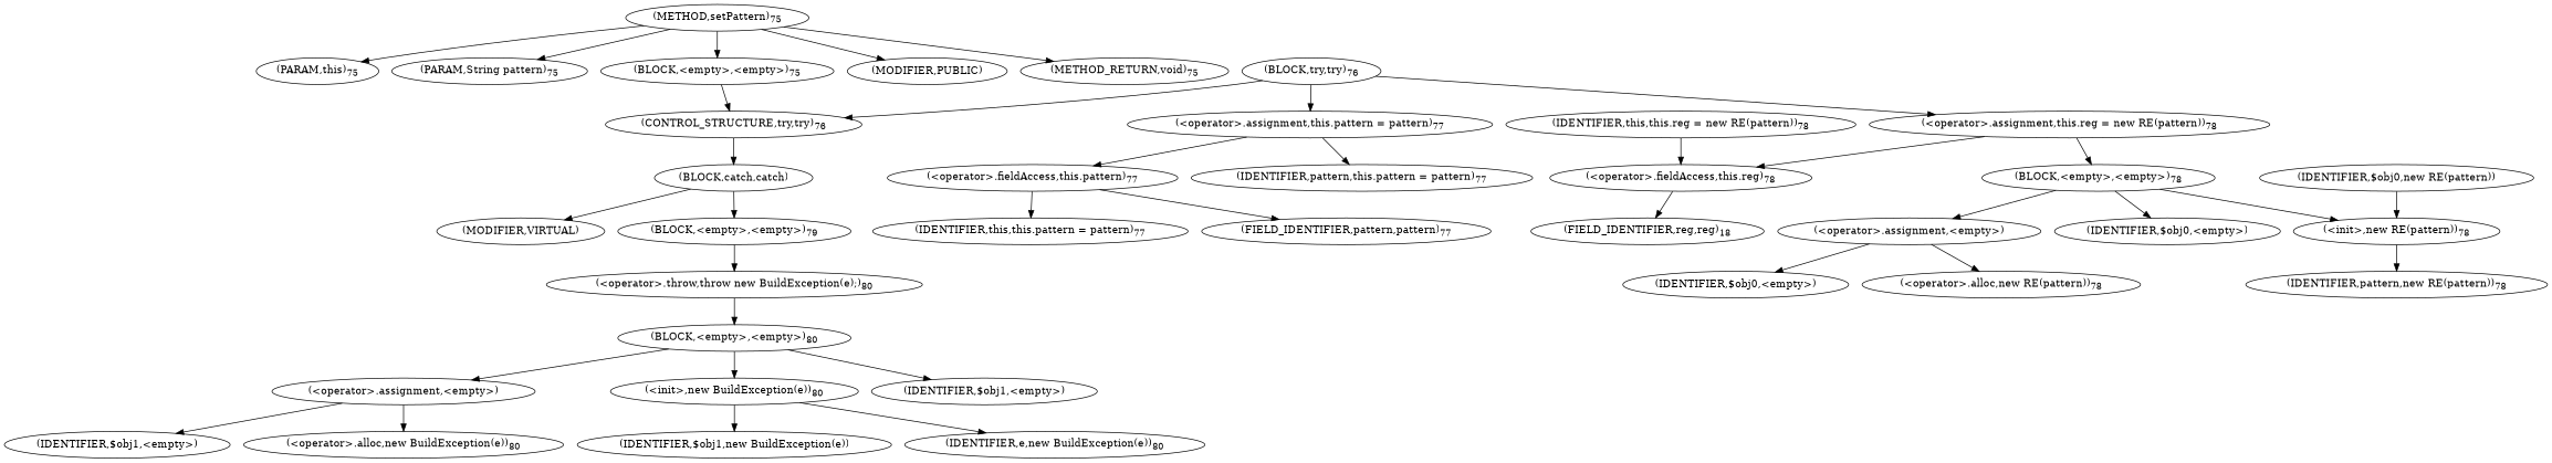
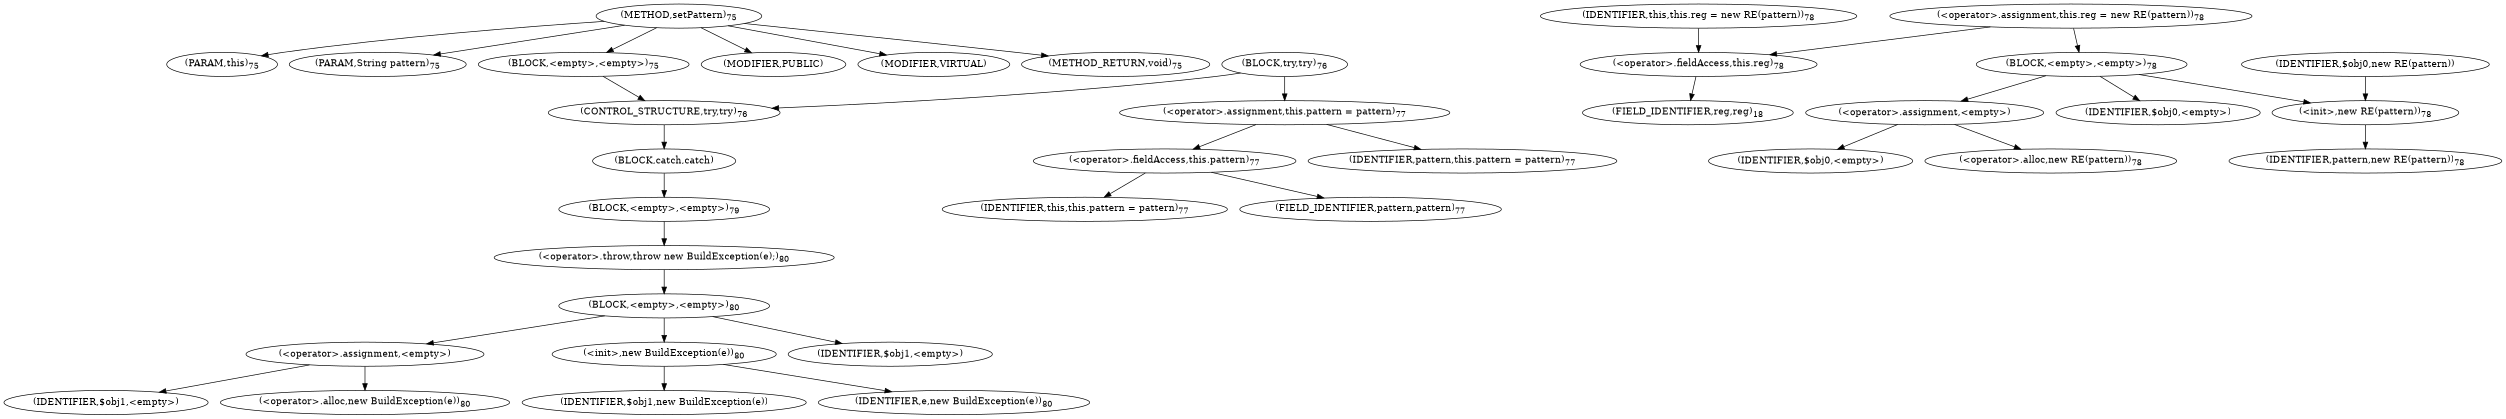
  digraph {
    n1 [label=<(METHOD,setPattern)<SUB>75</SUB>>]
    n2 [label=<(PARAM,this)<SUB>75</SUB>>]
    n3 [label=<(PARAM,String pattern)<SUB>75</SUB>>]
    n4 [label=<(BLOCK,&lt;empty&gt;,&lt;empty&gt;)<SUB>75</SUB>>]
    n5 [label=<(MODIFIER,PUBLIC)>]
    n6 [label=<(MODIFIER,VIRTUAL)>]
    n7 [label=<(METHOD_RETURN,void)<SUB>75</SUB>>]
    n8 [label=<(CONTROL_STRUCTURE,try,try)<SUB>76</SUB>>]
    n9 [label=<(BLOCK,catch,catch)>]
    n10 [label=<(BLOCK,try,try)<SUB>76</SUB>>]
    n11 [label=<(&lt;operator&gt;.assignment,this.pattern = pattern)<SUB>77</SUB>>]
    n12 [label=<(&lt;operator&gt;.assignment,this.reg = new RE(pattern))<SUB>78</SUB>>]
    n13 [label=<(BLOCK,&lt;empty&gt;,&lt;empty&gt;)<SUB>79</SUB>>]
    n14 [label=<(&lt;operator&gt;.fieldAccess,this.pattern)<SUB>77</SUB>>]
    n15 [label=<(IDENTIFIER,pattern,this.pattern = pattern)<SUB>77</SUB>>]
    n16 [label=<(&lt;operator&gt;.fieldAccess,this.reg)<SUB>78</SUB>>]
    n17 [label=<(BLOCK,&lt;empty&gt;,&lt;empty&gt;)<SUB>78</SUB>>]
    n18 [label=<(IDENTIFIER,this,this.pattern = pattern)<SUB>77</SUB>>]
    n19 [label=<(FIELD_IDENTIFIER,pattern,pattern)<SUB>77</SUB>>]
    n20 [label=<(FIELD_IDENTIFIER,reg,reg)<SUB>18</SUB>>]
    n21 [label=<(&lt;operator&gt;.assignment,&lt;empty&gt;)>]
    n22 [label=<(&lt;init&gt;,new RE(pattern))<SUB>78</SUB>>]
    n23 [label=<(IDENTIFIER,$obj0,&lt;empty&gt;)>]
    n24 [label=<(IDENTIFIER,this,this.reg = new RE(pattern))<SUB>78</SUB>>]
    n25 [label=<(IDENTIFIER,$obj0,&lt;empty&gt;)>]
    n26 [label=<(&lt;operator&gt;.alloc,new RE(pattern))<SUB>78</SUB>>]
    n27 [label=<(IDENTIFIER,pattern,new RE(pattern))<SUB>78</SUB>>]
    n28 [label=<(IDENTIFIER,$obj0,new RE(pattern))>]
    n29 [label=<(&lt;operator&gt;.throw,throw new BuildException(e);)<SUB>80</SUB>>]
    n30 [label=<(BLOCK,&lt;empty&gt;,&lt;empty&gt;)<SUB>80</SUB>>]
    n31 [label=<(&lt;operator&gt;.assignment,&lt;empty&gt;)>]
    n32 [label=<(&lt;init&gt;,new BuildException(e))<SUB>80</SUB>>]
    n33 [label=<(IDENTIFIER,$obj1,&lt;empty&gt;)>]
    n34 [label=<(IDENTIFIER,$obj1,&lt;empty&gt;)>]
    n35 [label=<(&lt;operator&gt;.alloc,new BuildException(e))<SUB>80</SUB>>]
    n36 [label=<(IDENTIFIER,$obj1,new BuildException(e))>]
    n37 [label=<(IDENTIFIER,e,new BuildException(e))<SUB>80</SUB>>]
    n1 -> n2
    n1 -> n3
    n1 -> n4
    n1 -> n5
-   n9 -> n6
+   n1 -> n6
    n1 -> n7
    n4 -> n8
    n8 -> n9
    n9 -> n13
    n10 -> n8
    n10 -> n11
-   n10 -> n12
    n11 -> n14
    n11 -> n15
    n12 -> n16
    n12 -> n17
    n13 -> n29
    n14 -> n18
    n14 -> n19
    n16 -> n20
    n17 -> n21
    n17 -> n22
    n17 -> n23
    n21 -> n25
    n21 -> n26
    n22 -> n27
    n24 -> n16
    n28 -> n22
    n29 -> n30
    n30 -> n31
    n30 -> n32
    n30 -> n33
    n31 -> n34
    n31 -> n35
    n32 -> n36
    n32 -> n37
  }
